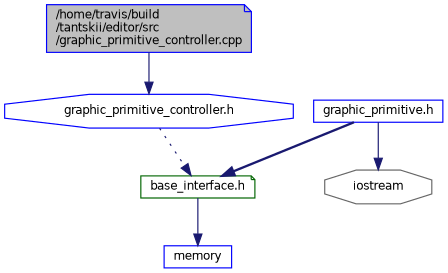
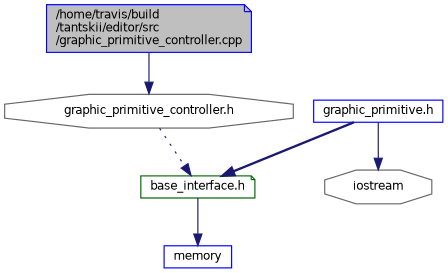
  digraph {
    node [color=blue fillcolor=white fontname=Helvetica fontsize=10 shape=note style=filled]
    edge [color=midnightblue fontname=Helvetica fontsize=10 labelfontname=Helvetica labelfontsize=10 style=solid]
    n1 [fillcolor=grey75 fontcolor=black height=0.2 label="/home/travis/build\l/tantskii/editor/src\l/graphic_primitive_controller.cpp" width=0.4]
-   n2 [height=0.2 label="graphic_primitive_controller.h" shape=octagon width=0.4]
+   n2 [color=gray40 height=0.2 label="graphic_primitive_controller.h" shape=octagon width=0.4]
    n3 [color=darkgreen height=0.2 label="base_interface.h" width=0.4]
    n4 [height=0.2 label=memory shape=box width=0.4]
    n5 [height=0.2 label="graphic_primitive.h" shape=box width=0.4]
    n6 [color=gray40 height=0.2 label=iostream shape=octagon width=0.4]
    n1 -> n2
    n2 -> n3 [style=dotted]
    n3 -> n4
    n5 -> n3 [style=bold]
    n5 -> n6
  }
